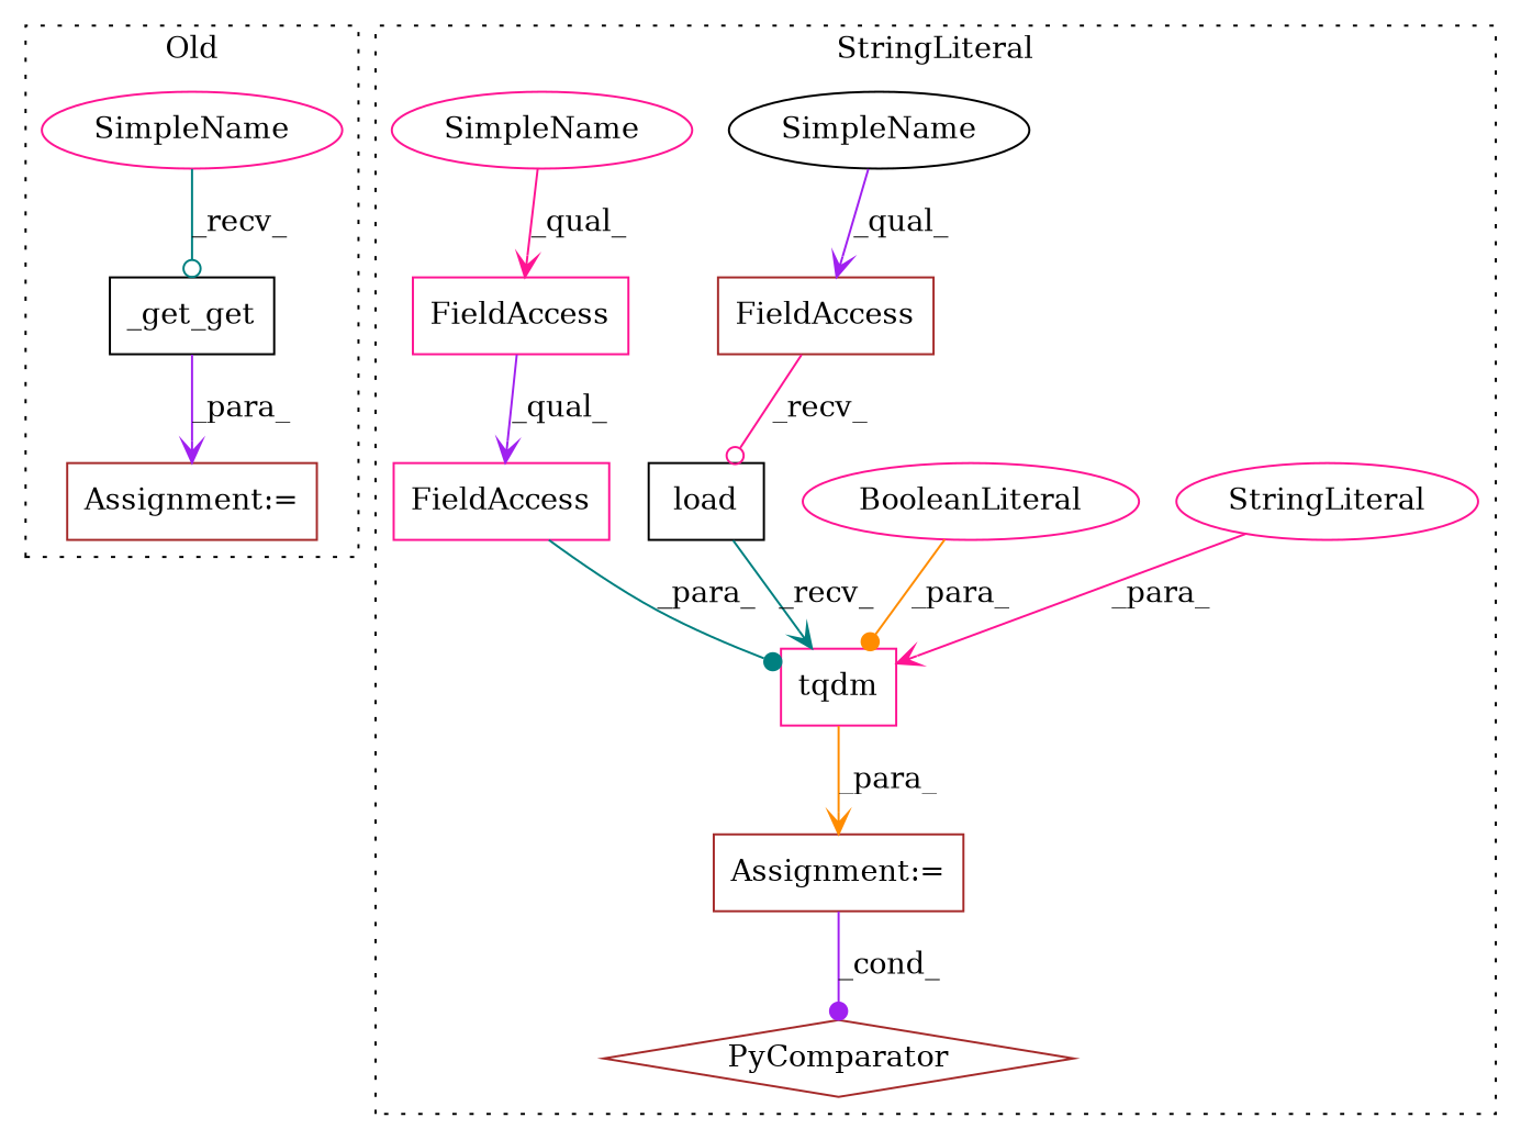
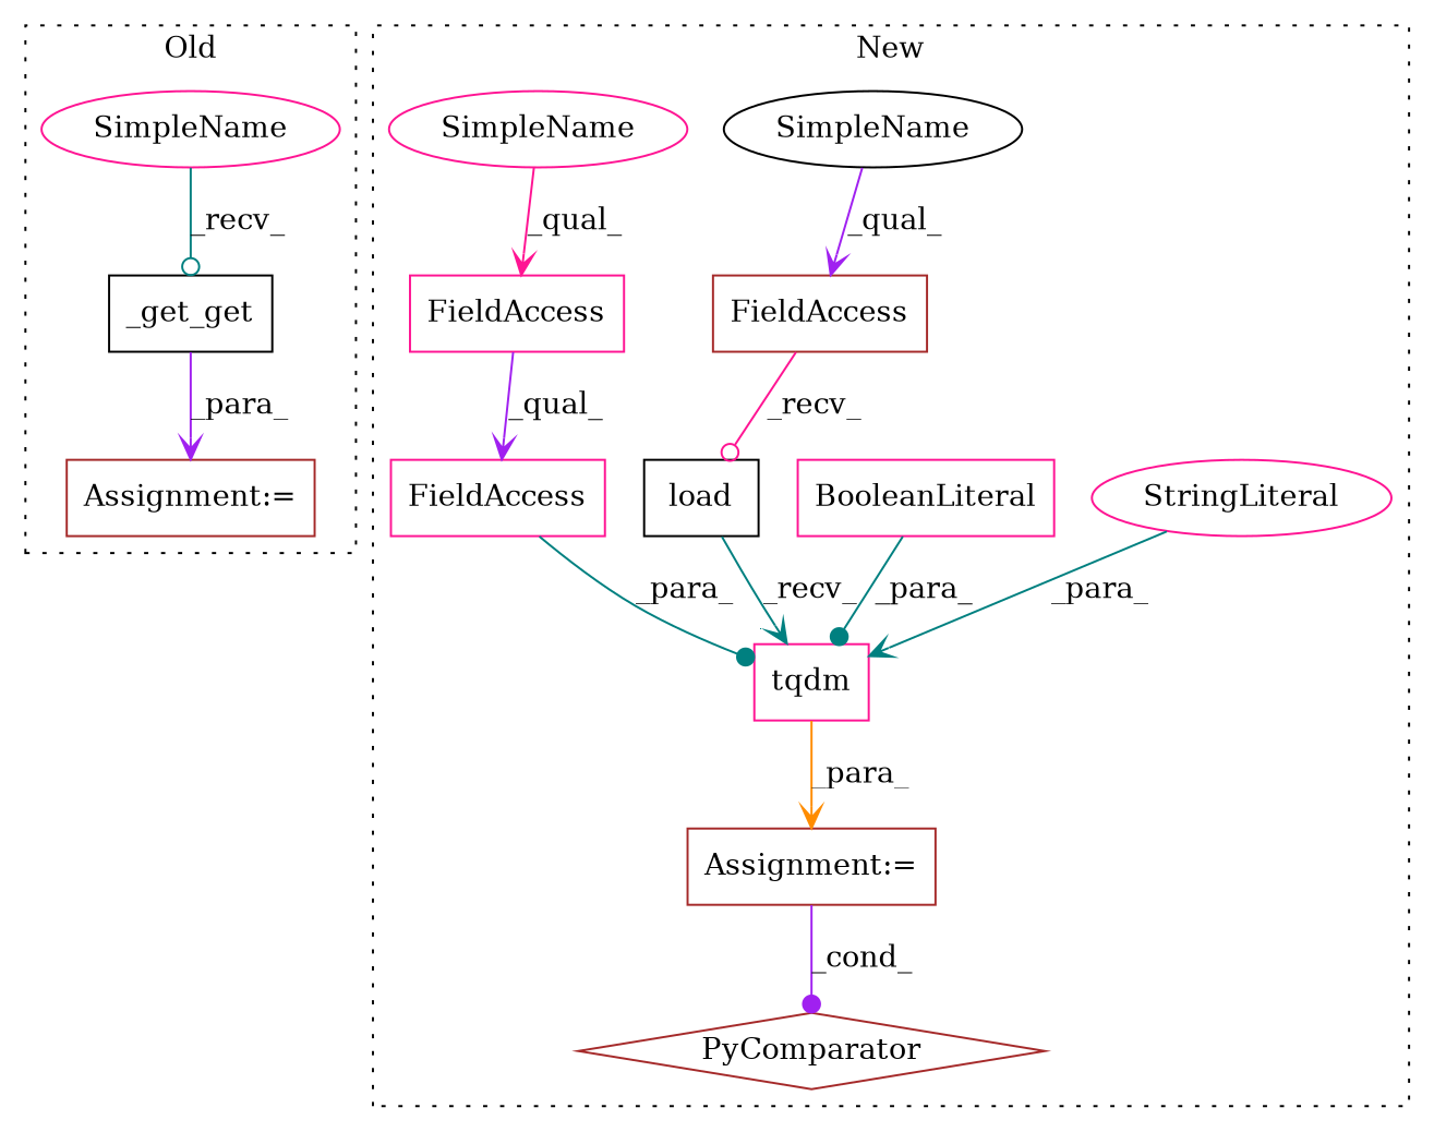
  digraph {
    node [a=32 color=deeppink l=4 s=11160 shape=box]
    edge [arrowhead=vee color=purple]
    n1 [color=black l=13 label=_get_get s=11251]
    n2 [a=7 color=brown l=2 label="Assignment:=" s=11244]
    n3 [a=42 label=SimpleName s=11246 shape=ellipse]
    n4 [l="5,1" label=tqdm s="11110,11184"]
    n5 [a=45 l=24 label=StringLiteral s=11135 shape=ellipse]
    n6 [color=black l=6 label=load s=11128]
    n7 [a=22 color=brown l=12 label=FieldAccess s=11115]
    n8 [a=22 l=12 label=FieldAccess]
    n9 [a=22 l=18 label=FieldAccess]
    n10 [a=7 color=brown l=91 label="Assignment:=" s=11103]
-   n11 [a=9 l=5 label=BooleanLiteral s=11179 shape=ellipse]
+   n11 [a=9 l=5 label=BooleanLiteral s=11179]
    n12 [a=113 color=brown l=91 label=PyComparator s=11103 shape=diamond]
    n13 [a=42 color=black label=SimpleName s=11115 shape=ellipse]
    n14 [a=42 label=SimpleName shape=ellipse]
    subgraph cluster_1 {
      label=Old
      style=dotted
      n1
      n2
      n3
    }
    subgraph cluster_2 {
-     label=StringLiteral
+     label=New
      style=dotted
      n4
      n5
      n6
      n7
      n8
      n9
      n10
      n11
      n12
      n13
      n14
    }
    n1 -> n2 [label=_para_]
    n3 -> n1 [arrowhead=odot color=teal label=_recv_]
    n4 -> n10 [color=darkorange label=_para_]
-   n5 -> n4 [color=deeppink label=_para_]
+   n5 -> n4 [color=teal label=_para_]
    n6 -> n4 [color=teal label=_recv_]
    n7 -> n6 [arrowhead=odot color=deeppink label=_recv_]
    n8 -> n9 [label=_qual_]
    n9 -> n4 [arrowhead=dot color=teal label=_para_]
    n10 -> n12 [arrowhead=dot label=_cond_]
-   n11 -> n4 [arrowhead=dot color=darkorange label=_para_]
+   n11 -> n4 [arrowhead=dot color=teal label=_para_]
    n13 -> n7 [label=_qual_]
    n14 -> n8 [color=deeppink label=_qual_]
  }
